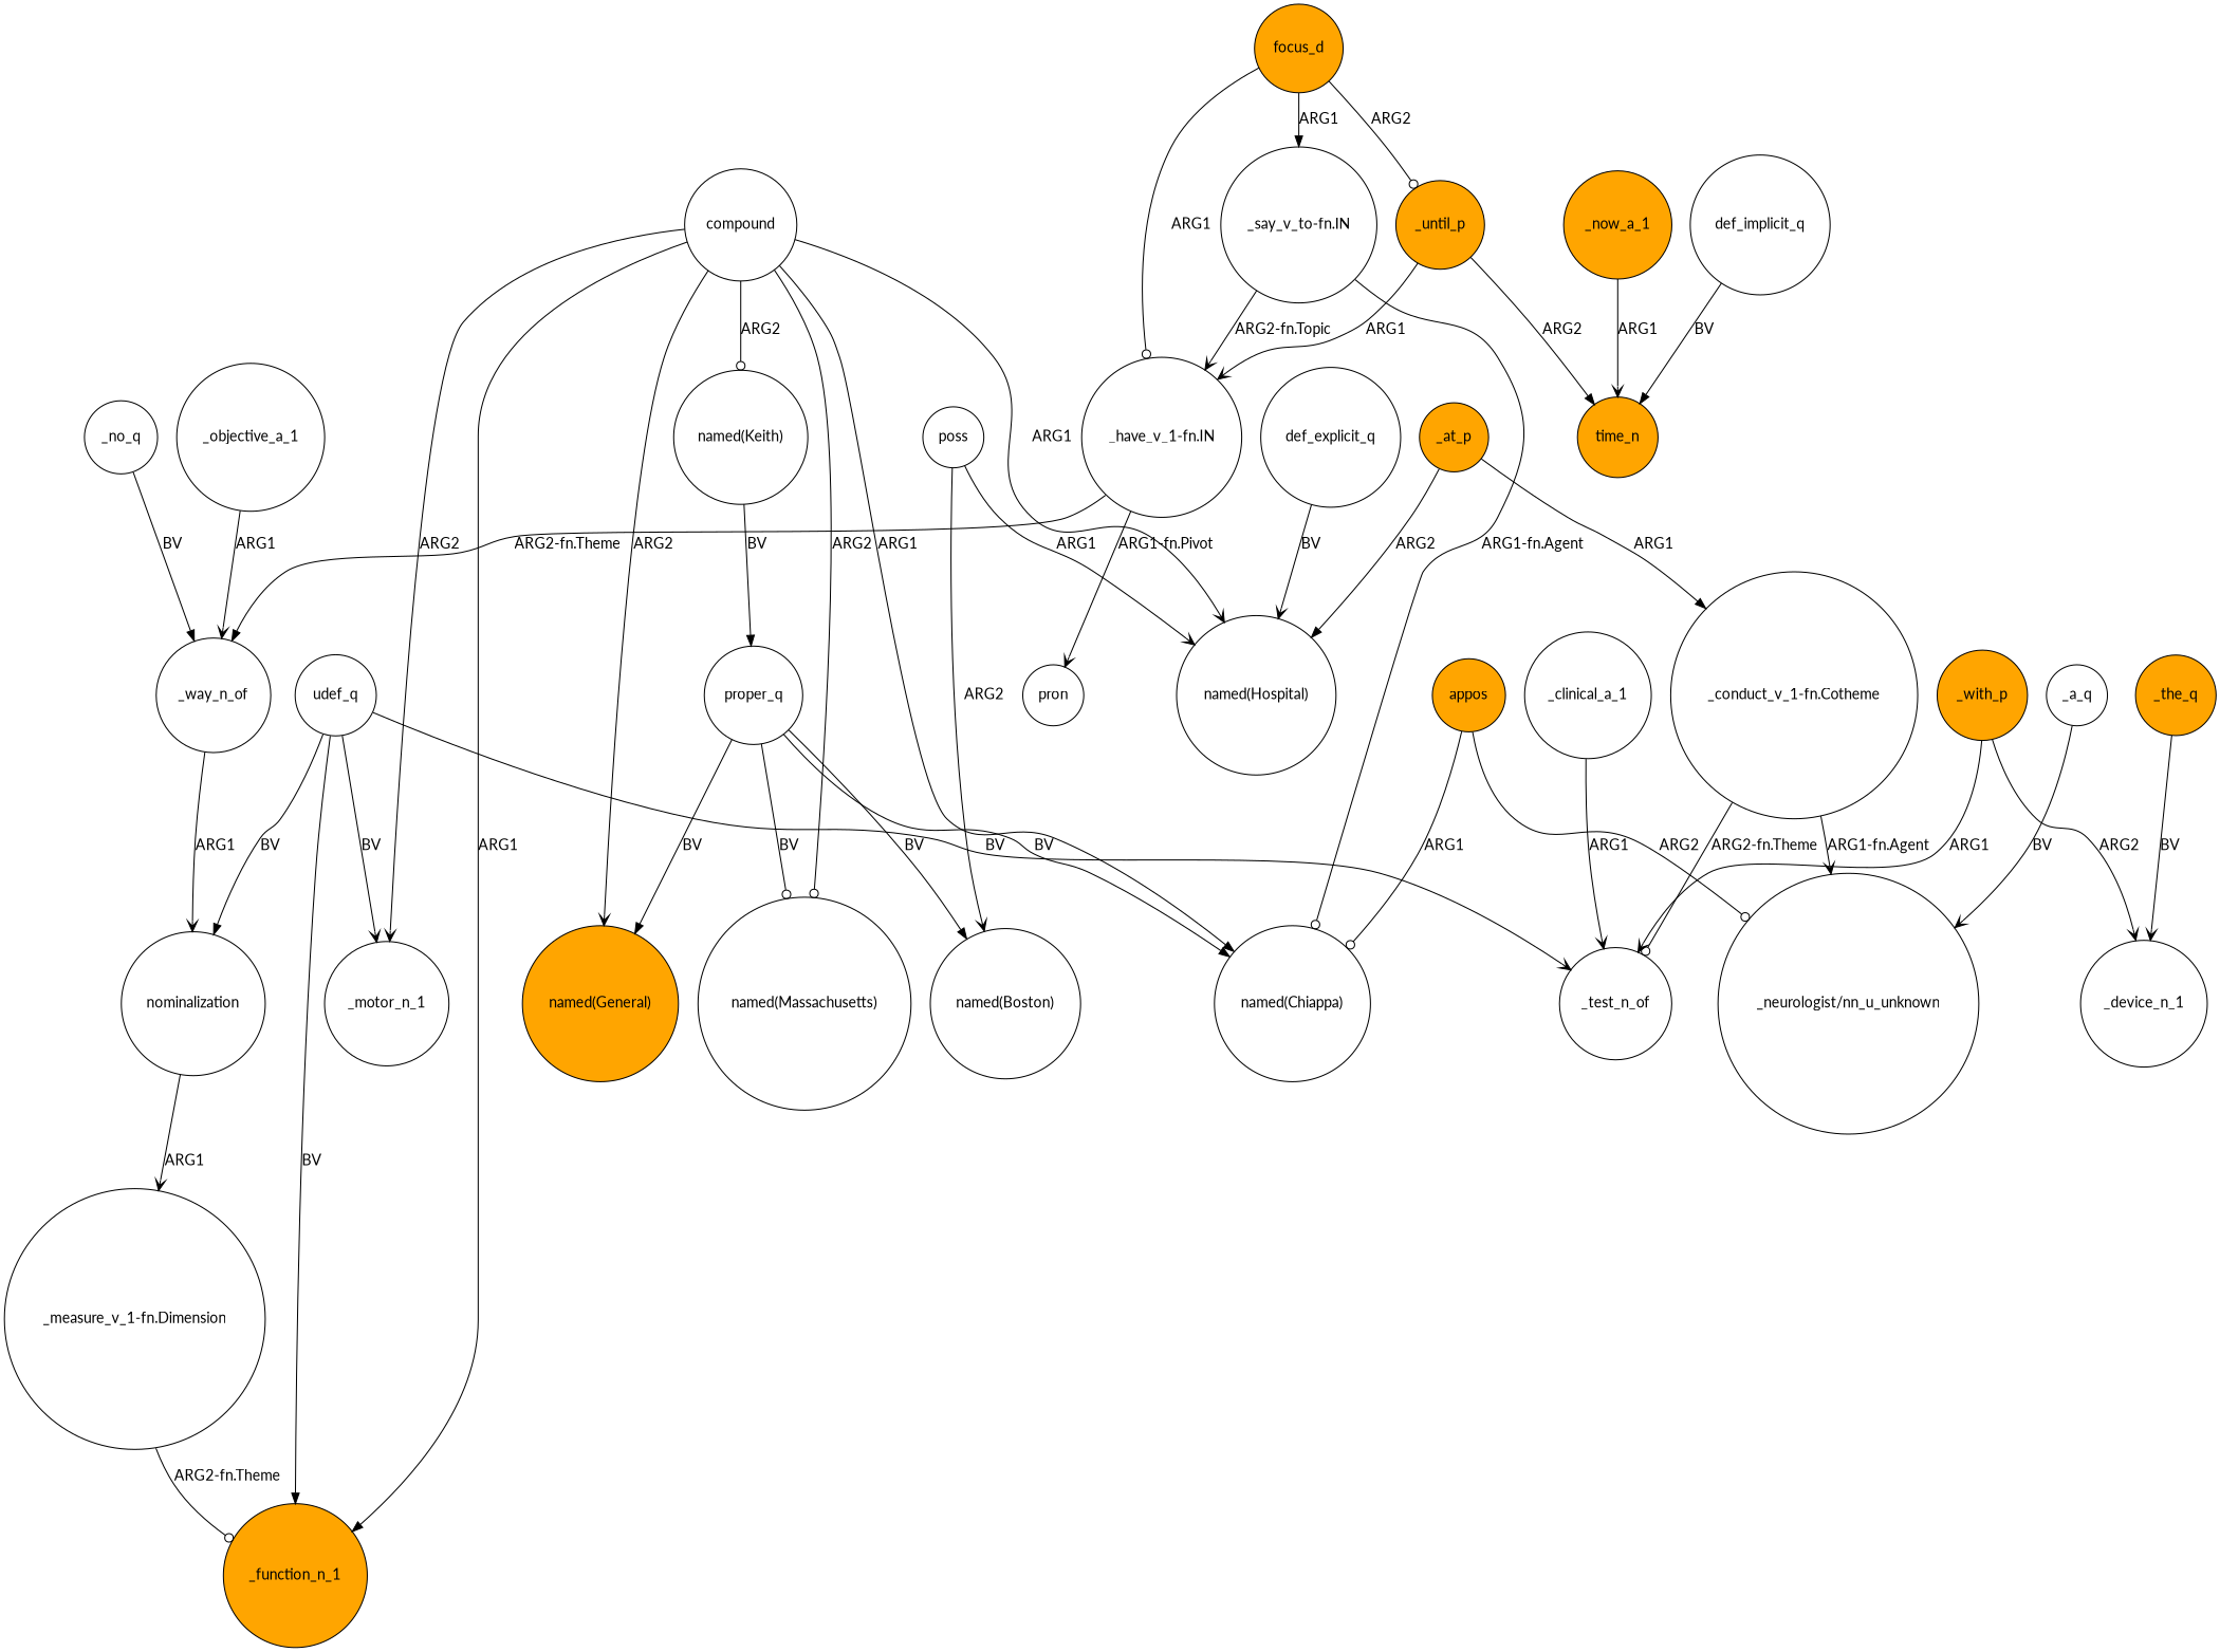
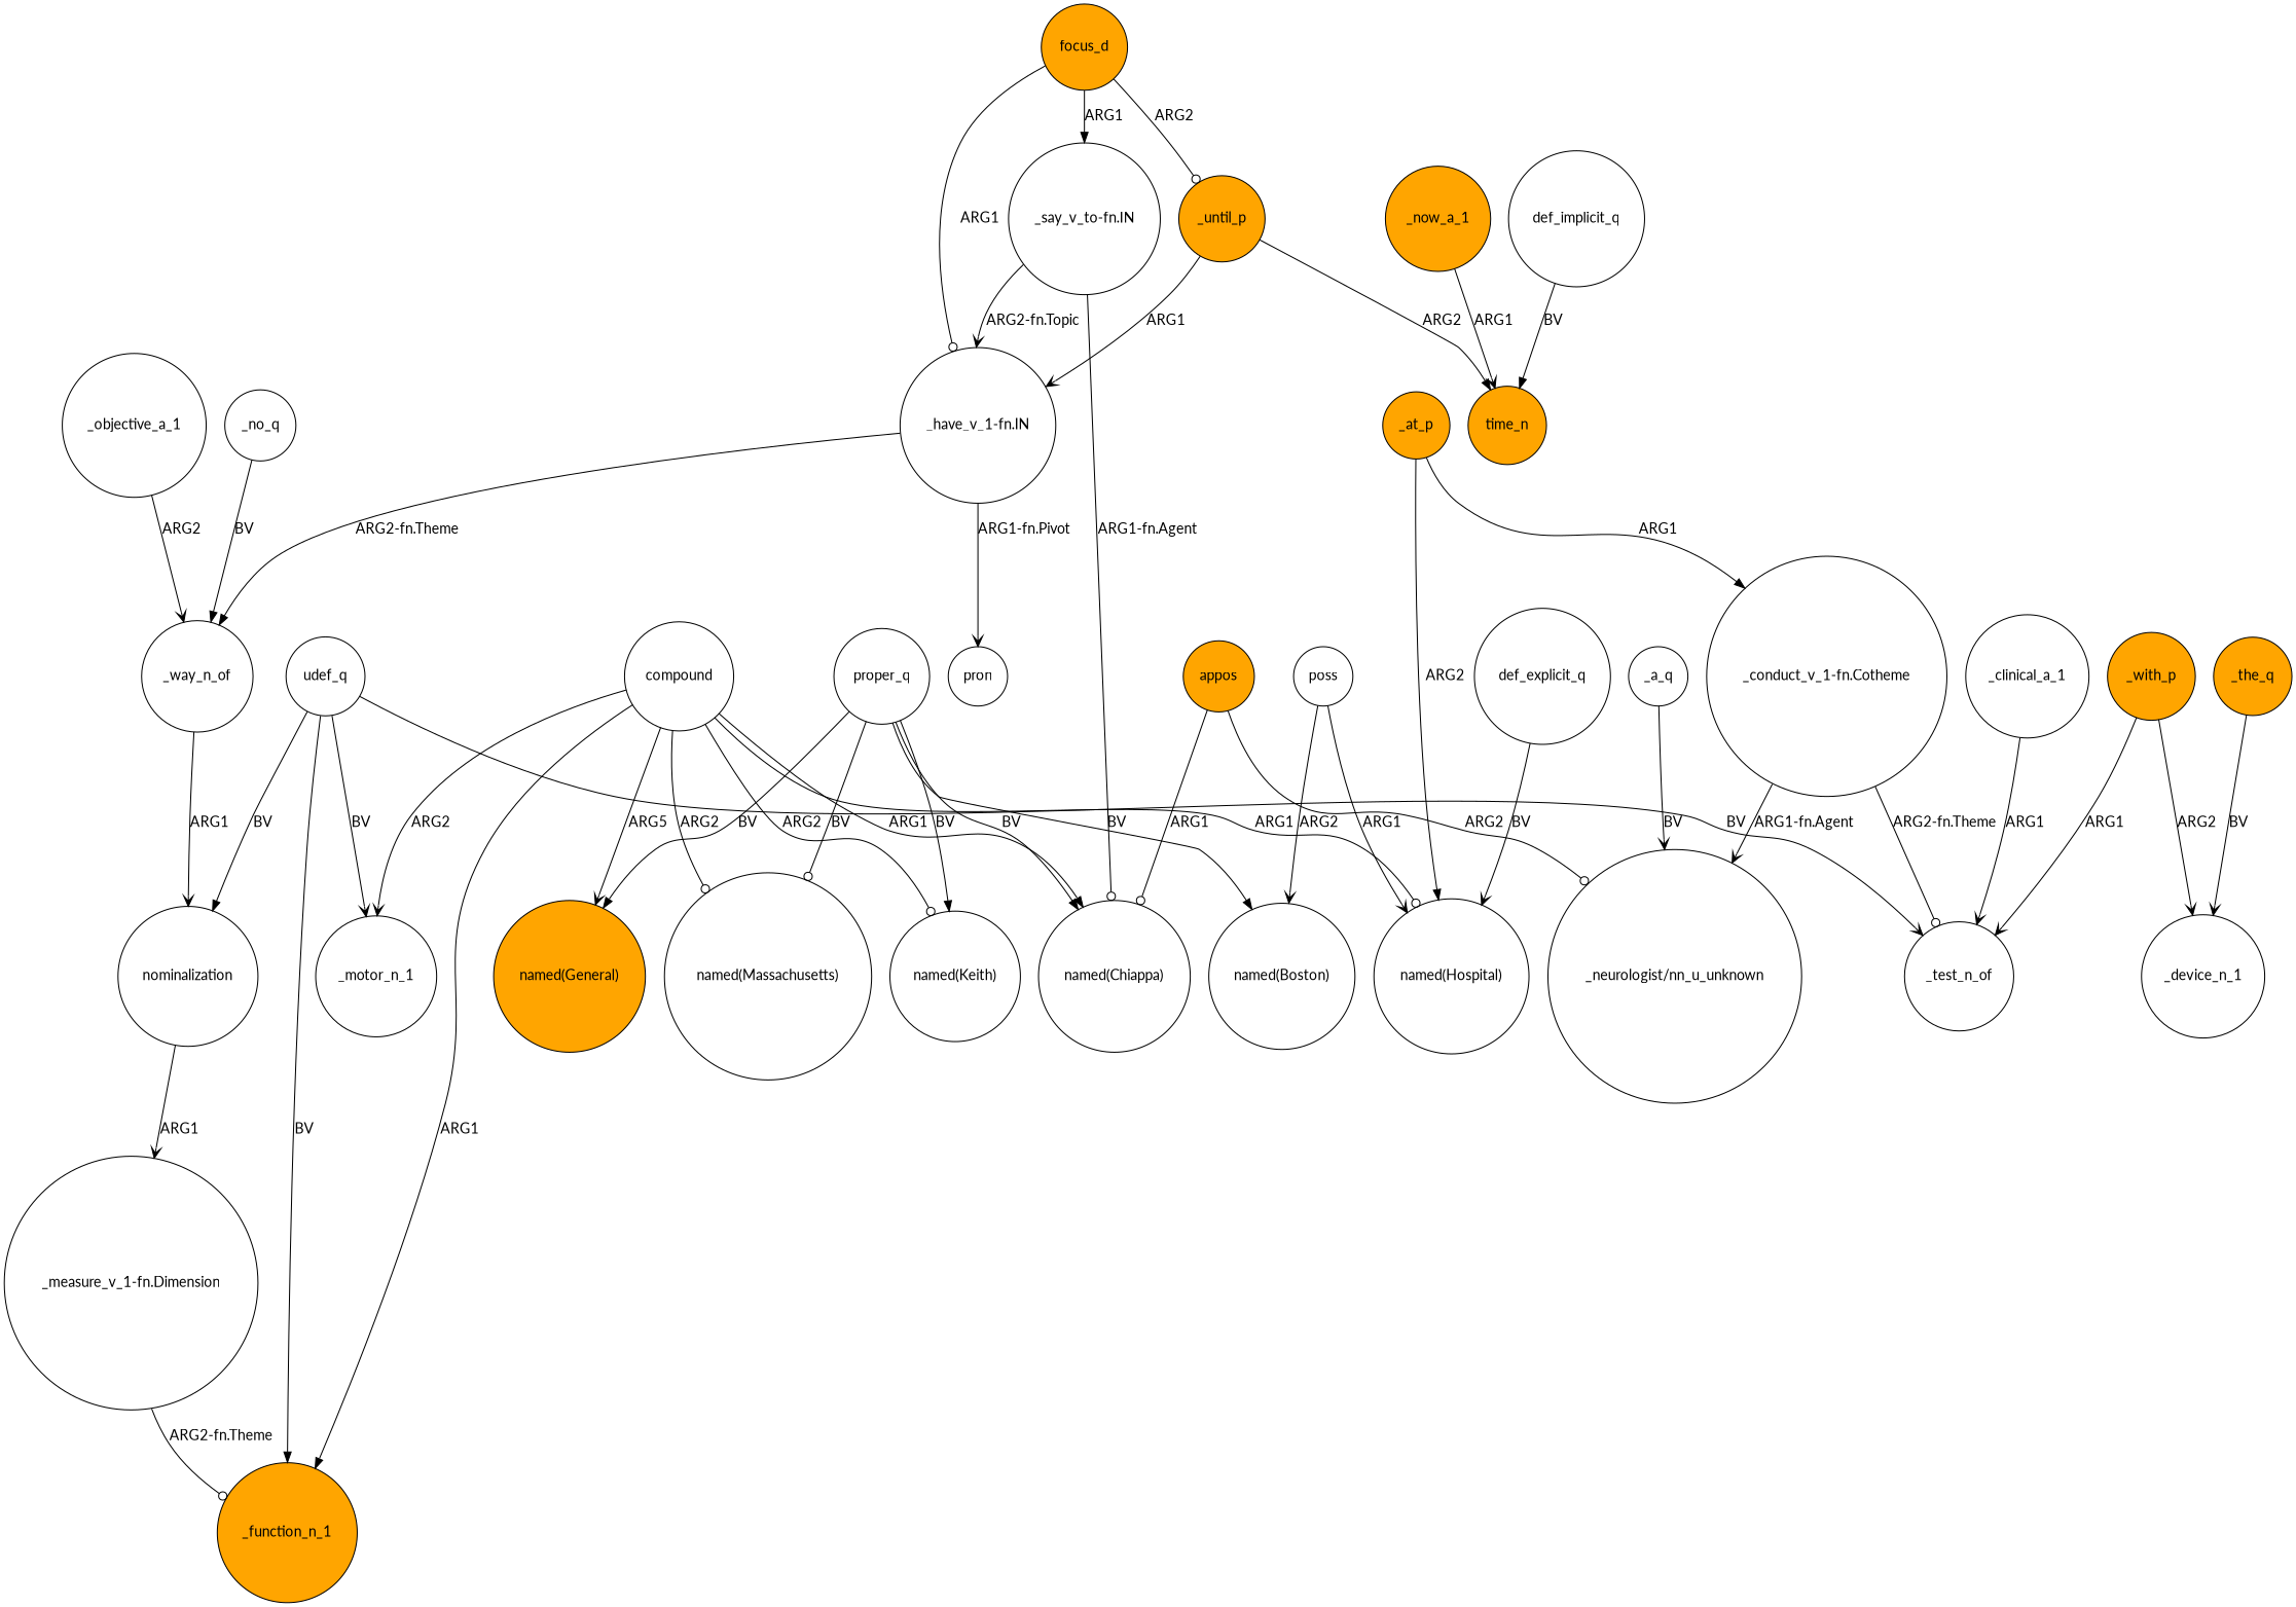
  digraph {
    fontname=Lato
    node [fillcolor=white fontname=Lato shape=circle style=filled]
    edge [arrowhead=vee fontname=Lato]
    focus_d [fillcolor=orange]
    "_have_v_1-fn.IN"
    _until_p [fillcolor=orange]
    "_say_v_to-fn.IN"
    _way_n_of
    pron
    time_n [fillcolor=orange]
    "named(Chiappa)"
    nominalization
    compound
    _motor_n_1
    "named(Massachusetts)"
    "named(Hospital)"
    "named(General)" [fillcolor=orange]
    "named(Keith)"
    _function_n_1 [fillcolor=orange]
    _with_p [fillcolor=orange]
    _test_n_of
    _device_n_1
    proper_q
    "named(Boston)"
    _a_q
    "_neurologist/nn_u_unknown"
    "_conduct_v_1-fn.Cotheme"
    udef_q
    "_measure_v_1-fn.Dimension"
    def_explicit_q
    _at_p [fillcolor=orange]
    _objective_a_1
    appos [fillcolor=orange]
    _no_q
    _now_a_1 [fillcolor=orange]
    poss
    _the_q [fillcolor=orange]
    def_implicit_q
    _clinical_a_1
    focus_d -> "_have_v_1-fn.IN" [arrowhead=odot label=ARG1]
    focus_d -> _until_p [arrowhead=odot label=ARG2]
    focus_d -> "_say_v_to-fn.IN" [arrowhead=normal label=ARG1]
    "_have_v_1-fn.IN" -> _way_n_of [arrowhead=normal label="ARG2-fn.Theme"]
    "_have_v_1-fn.IN" -> pron [label="ARG1-fn.Pivot"]
    _until_p -> "_have_v_1-fn.IN" [label=ARG1]
    _until_p -> time_n [arrowhead=normal label=ARG2]
    "_say_v_to-fn.IN" -> "_have_v_1-fn.IN" [label="ARG2-fn.Topic"]
    "_say_v_to-fn.IN" -> "named(Chiappa)" [arrowhead=odot label="ARG1-fn.Agent"]
    _way_n_of -> nominalization [label=ARG1]
    nominalization -> "_measure_v_1-fn.Dimension" [label=ARG1]
    compound -> "named(Chiappa)" [arrowhead=normal label=ARG1]
    compound -> _motor_n_1 [label=ARG2]
    compound -> "named(Massachusetts)" [arrowhead=odot label=ARG2]
-   compound -> "named(Hospital)" [label=ARG1]
-   compound -> "named(General)" [label=ARG2]
+   compound -> "named(Hospital)" [arrowhead=odot label=ARG1]
+   compound -> "named(General)" [label=ARG5]
    compound -> "named(Keith)" [arrowhead=odot label=ARG2]
    compound -> _function_n_1 [arrowhead=normal label=ARG1]
    _with_p -> _test_n_of [label=ARG1]
    _with_p -> _device_n_1 [label=ARG2]
    proper_q -> "named(Chiappa)" [arrowhead=normal label=BV]
    proper_q -> "named(Massachusetts)" [arrowhead=odot label=BV]
    proper_q -> "named(General)" [arrowhead=normal label=BV]
-   "named(Keith)" -> proper_q [arrowhead=normal label=BV]
+   proper_q -> "named(Keith)" [arrowhead=normal label=BV]
    proper_q -> "named(Boston)" [arrowhead=normal label=BV]
    _a_q -> "_neurologist/nn_u_unknown" [label=BV]
    "_conduct_v_1-fn.Cotheme" -> _test_n_of [arrowhead=odot label="ARG2-fn.Theme"]
    "_conduct_v_1-fn.Cotheme" -> "_neurologist/nn_u_unknown" [label="ARG1-fn.Agent"]
    udef_q -> nominalization [arrowhead=normal label=BV]
    udef_q -> _motor_n_1 [label=BV]
    udef_q -> _function_n_1 [arrowhead=normal label=BV]
    udef_q -> _test_n_of [label=BV]
    "_measure_v_1-fn.Dimension" -> _function_n_1 [arrowhead=odot label="ARG2-fn.Theme"]
    def_explicit_q -> "named(Hospital)" [label=BV]
    _at_p -> "named(Hospital)" [arrowhead=normal label=ARG2]
    _at_p -> "_conduct_v_1-fn.Cotheme" [arrowhead=normal label=ARG1]
-   _objective_a_1 -> _way_n_of [label=ARG1]
+   _objective_a_1 -> _way_n_of [label=ARG2]
    appos -> "named(Chiappa)" [arrowhead=odot label=ARG1]
    appos -> "_neurologist/nn_u_unknown" [arrowhead=odot label=ARG2]
    _no_q -> _way_n_of [arrowhead=normal label=BV]
    _now_a_1 -> time_n [label=ARG1]
    poss -> "named(Hospital)" [label=ARG1]
    poss -> "named(Boston)" [label=ARG2]
    _the_q -> _device_n_1 [label=BV]
    def_implicit_q -> time_n [arrowhead=normal label=BV]
    _clinical_a_1 -> _test_n_of [label=ARG1]
  }
